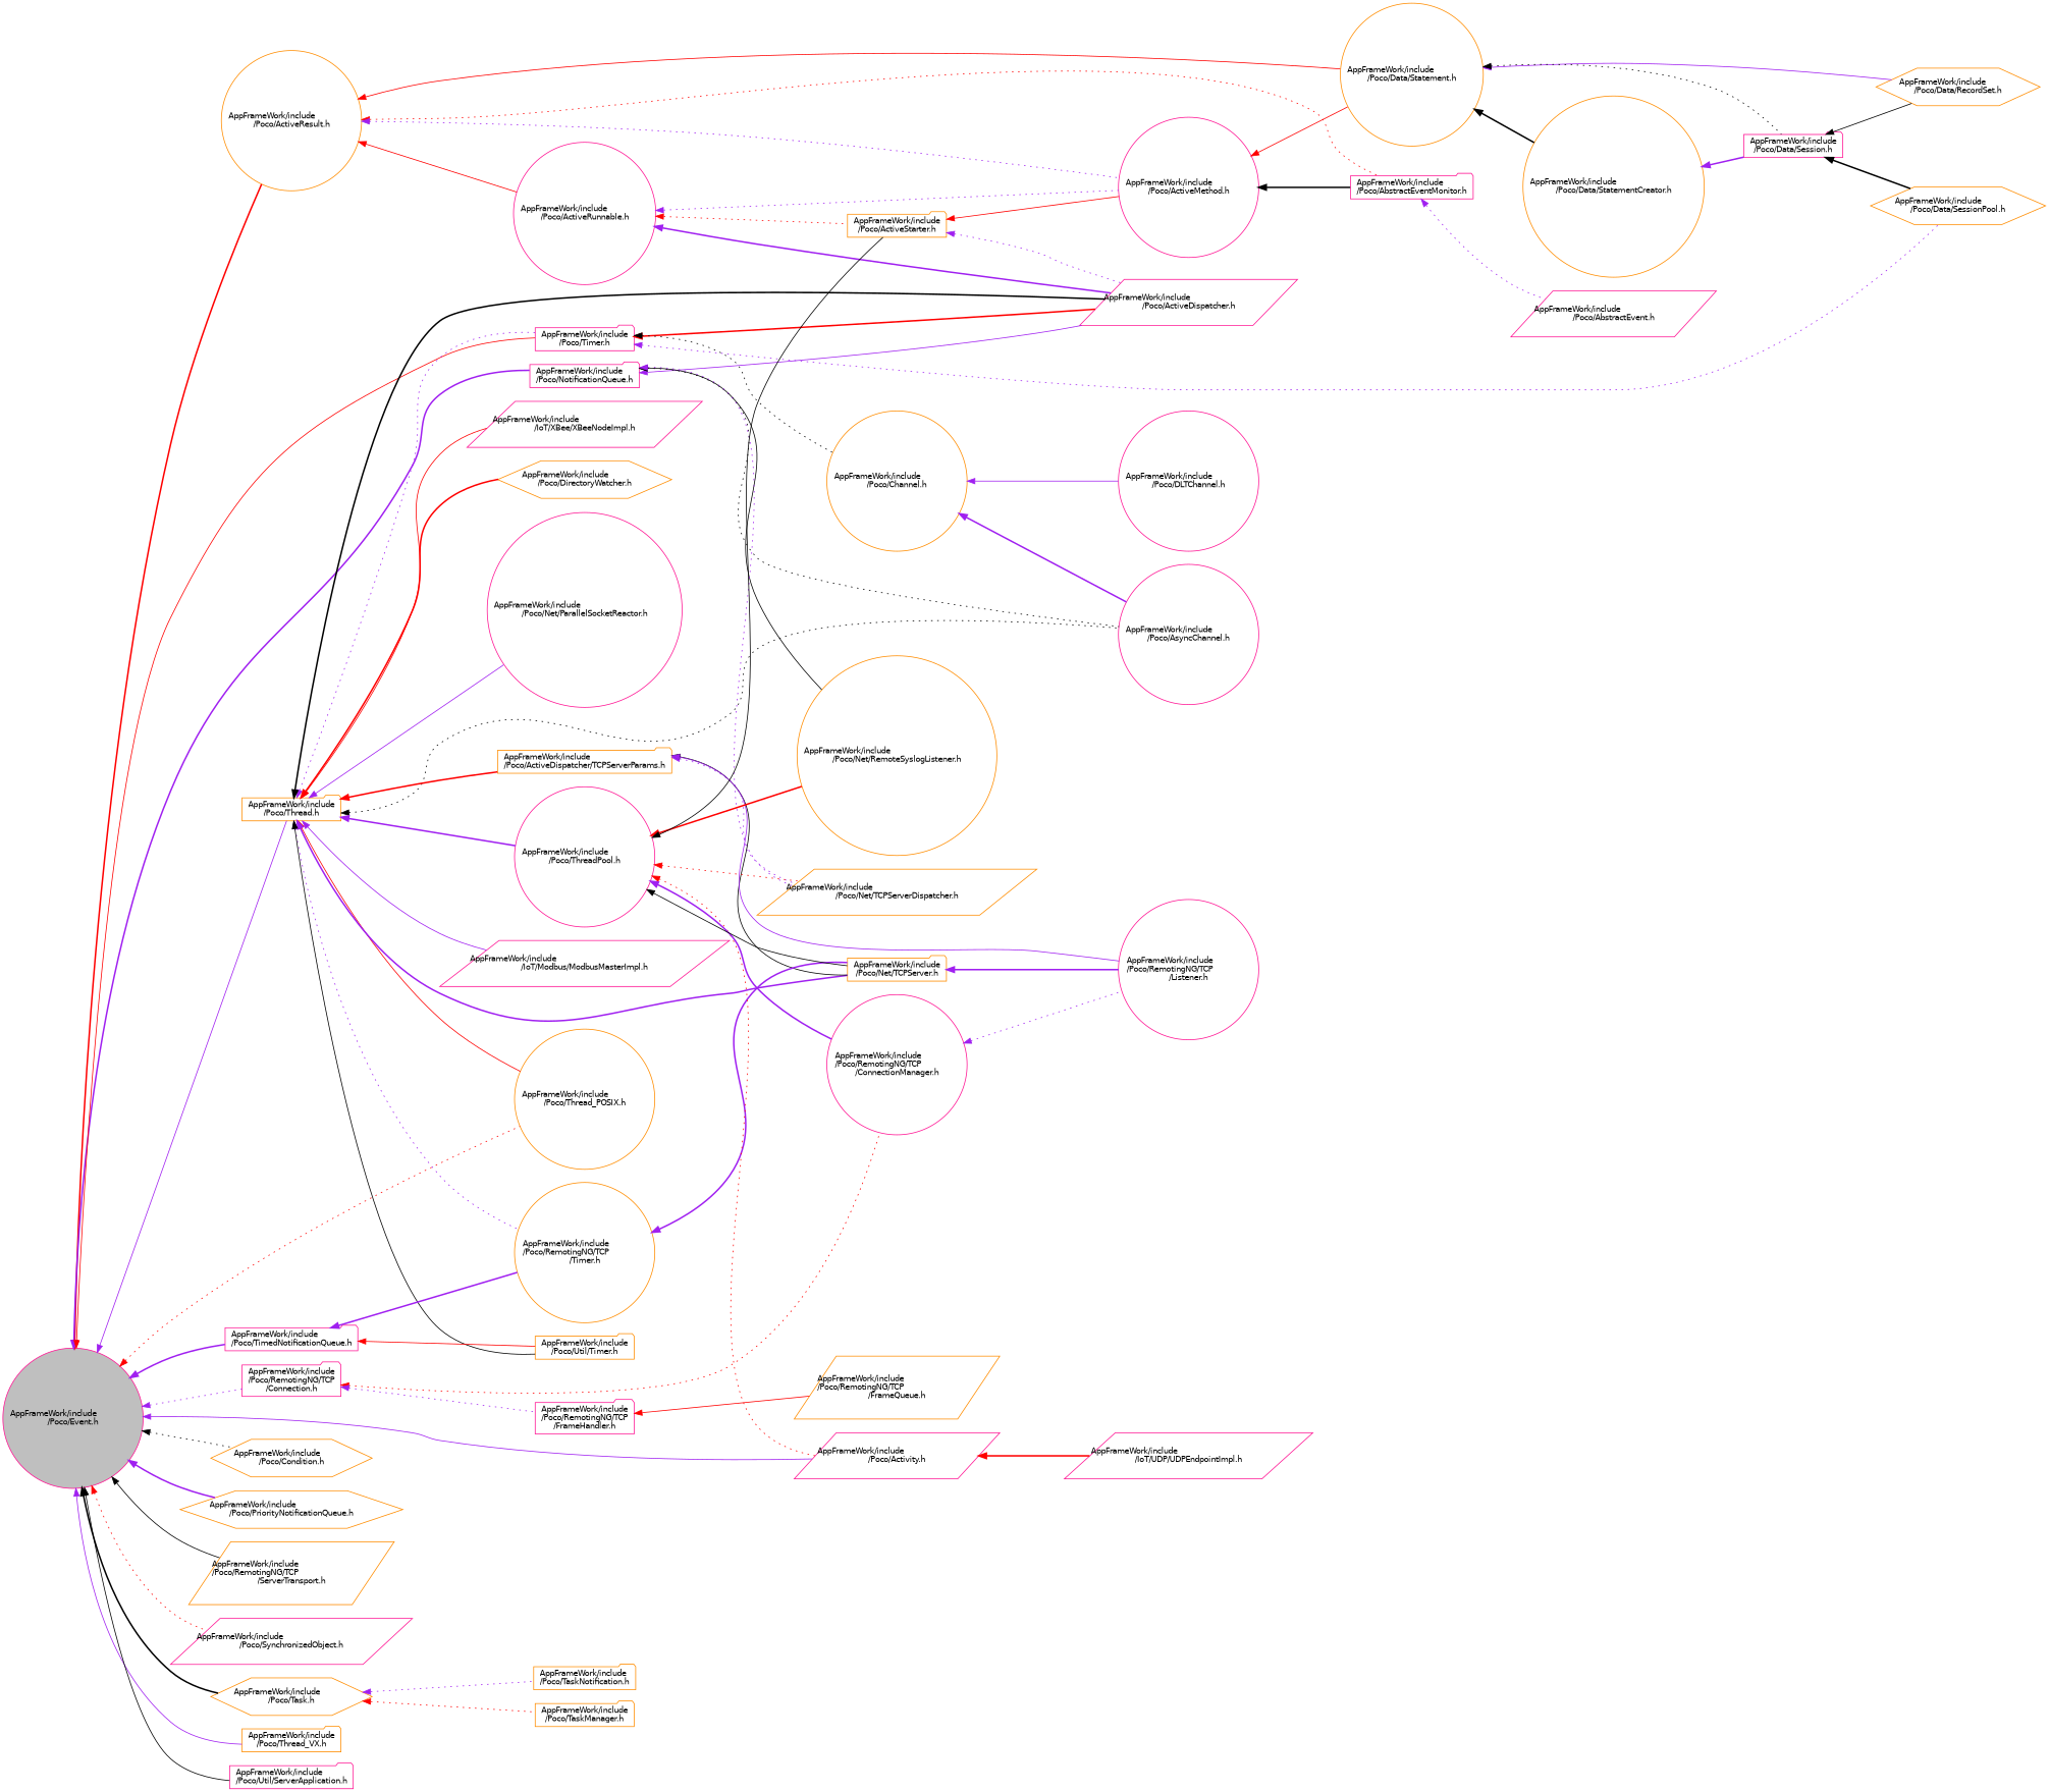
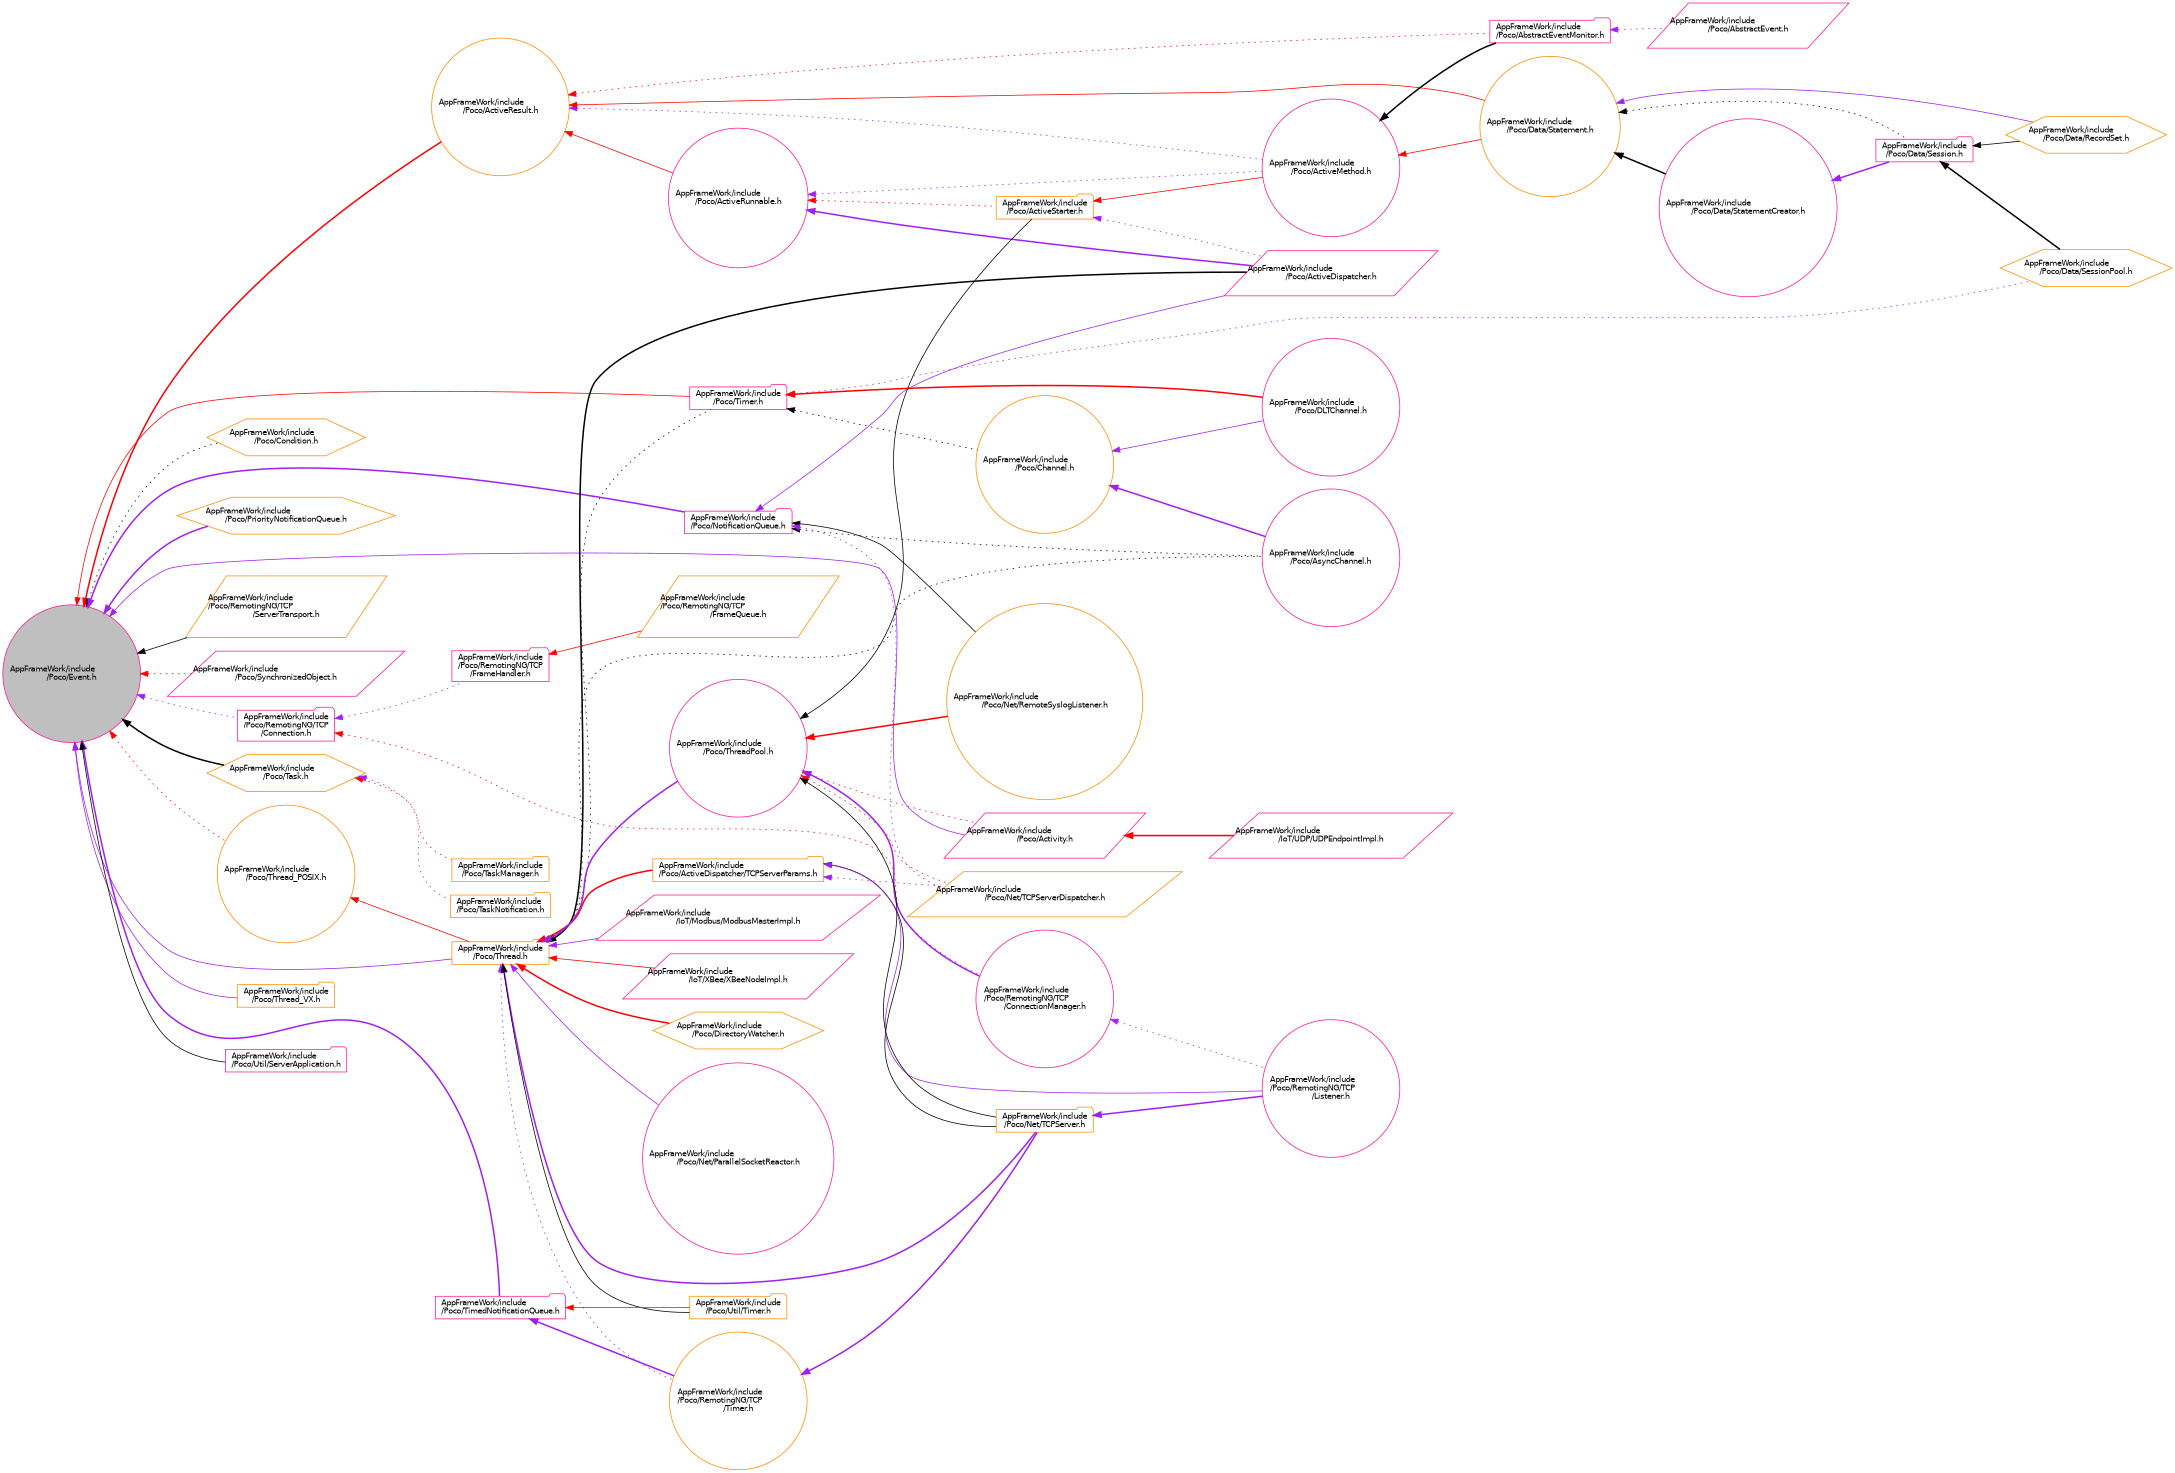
  digraph {
    rankdir=LR
    node [color=deeppink fillcolor=white fontname=Helvetica fontsize=10 shape=circle style=filled]
    edge [color=purple dir=back fontname=Helvetica fontsize=10 labelfontname=Helvetica labelfontsize=10 style=solid]
    n1 [fillcolor=grey75 fontcolor=black height=0.2 label="AppFrameWork/include\l/Poco/Event.h" width=0.4]
    n2 [color=darkorange height=0.2 label="AppFrameWork/include\l/Poco/ActiveResult.h" width=0.4]
    n3 [height=0.2 label="AppFrameWork/include\l/Poco/Activity.h" shape=parallelogram width=0.4]
    n4 [color=darkorange height=0.2 label="AppFrameWork/include\l/Poco/Condition.h" shape=hexagon width=0.4]
    n5 [height=0.2 label="AppFrameWork/include\l/Poco/NotificationQueue.h" shape=folder width=0.4]
    n6 [color=darkorange height=0.2 label="AppFrameWork/include\l/Poco/PriorityNotificationQueue.h" shape=hexagon width=0.4]
    n7 [height=0.2 label="AppFrameWork/include\l/Poco/RemotingNG/TCP\l/Connection.h" shape=folder width=0.4]
    n8 [color=darkorange height=0.2 label="AppFrameWork/include\l/Poco/RemotingNG/TCP\l/ServerTransport.h" shape=parallelogram width=0.4]
    n9 [height=0.2 label="AppFrameWork/include\l/Poco/SynchronizedObject.h" shape=parallelogram width=0.4]
    n10 [color=darkorange height=0.2 label="AppFrameWork/include\l/Poco/Task.h" shape=hexagon width=0.4]
    n11 [color=darkorange height=0.2 label="AppFrameWork/include\l/Poco/Thread.h" shape=folder width=0.4]
    n12 [height=0.2 label="AppFrameWork/include\l/Poco/Timer.h" shape=folder width=0.4]
    n13 [color=darkorange height=0.2 label="AppFrameWork/include\l/Poco/Thread_POSIX.h" width=0.4]
    n14 [color=darkorange height=0.2 label="AppFrameWork/include\l/Poco/Thread_VX.h" shape=folder width=0.4]
    n15 [height=0.2 label="AppFrameWork/include\l/Poco/TimedNotificationQueue.h" shape=folder width=0.4]
    n16 [height=0.2 label="AppFrameWork/include\l/Poco/Util/ServerApplication.h" shape=folder width=0.4]
    n17 [height=0.2 label="AppFrameWork/include\l/Poco/AbstractEventMonitor.h" shape=folder width=0.4]
    n18 [height=0.2 label="AppFrameWork/include\l/Poco/ActiveMethod.h" width=0.4]
    n19 [color=darkorange height=0.2 label="AppFrameWork/include\l/Poco/Data/Statement.h" width=0.4]
    n20 [height=0.2 label="AppFrameWork/include\l/Poco/ActiveRunnable.h" width=0.4]
    n21 [height=0.2 label="AppFrameWork/include\l/IoT/UDP/UDPEndpointImpl.h" shape=parallelogram width=0.4]
    n22 [height=0.2 label="AppFrameWork/include\l/Poco/ActiveDispatcher.h" shape=parallelogram width=0.4]
    n23 [height=0.2 label="AppFrameWork/include\l/Poco/AsyncChannel.h" width=0.4]
    n24 [color=darkorange height=0.2 label="AppFrameWork/include\l/Poco/Net/RemoteSyslogListener.h" width=0.4]
    n25 [color=darkorange height=0.2 label="AppFrameWork/include\l/Poco/Net/TCPServerDispatcher.h" shape=parallelogram width=0.4]
    n26 [height=0.2 label="AppFrameWork/include\l/Poco/RemotingNG/TCP\l/ConnectionManager.h" width=0.4]
    n27 [height=0.2 label="AppFrameWork/include\l/Poco/RemotingNG/TCP\l/FrameHandler.h" shape=folder width=0.4]
    n28 [color=darkorange height=0.2 label="AppFrameWork/include\l/Poco/TaskManager.h" shape=folder width=0.4]
    n29 [color=darkorange height=0.2 label="AppFrameWork/include\l/Poco/TaskNotification.h" shape=folder width=0.4]
    n30 [height=0.2 label="AppFrameWork/include\l/IoT/Modbus/ModbusMasterImpl.h" shape=parallelogram width=0.4]
    n31 [height=0.2 label="AppFrameWork/include\l/IoT/XBee/XBeeNodeImpl.h" shape=parallelogram width=0.4]
    n32 [color=darkorange height=0.2 label="AppFrameWork/include\l/Poco/DirectoryWatcher.h" shape=hexagon width=0.4]
    n33 [height=0.2 label="AppFrameWork/include\l/Poco/Net/ParallelSocketReactor.h" width=0.4]
    n34 [color=darkorange height=0.2 label="AppFrameWork/include\l/Poco/Net/TCPServer.h" shape=folder width=0.4]
    n35 [color=darkorange height=0.2 label="AppFrameWork/include\l/Poco/ActiveDispatcher/TCPServerParams.h" shape=folder width=0.4]
    n36 [color=darkorange height=0.2 label="AppFrameWork/include\l/Poco/RemotingNG/TCP\l/Timer.h" width=0.4]
    n37 [height=0.2 label="AppFrameWork/include\l/Poco/ThreadPool.h" width=0.4]
    n38 [color=darkorange height=0.2 label="AppFrameWork/include\l/Poco/Util/Timer.h" shape=folder width=0.4]
    n39 [color=darkorange height=0.2 label="AppFrameWork/include\l/Poco/Data/SessionPool.h" shape=hexagon width=0.4]
    n40 [color=darkorange height=0.2 label="AppFrameWork/include\l/Poco/Channel.h" width=0.4]
    n41 [height=0.2 label="AppFrameWork/include\l/Poco/DLTChannel.h" width=0.4]
    n42 [height=0.2 label="AppFrameWork/include\l/Poco/AbstractEvent.h" shape=parallelogram width=0.4]
    n43 [color=darkorange height=0.2 label="AppFrameWork/include\l/Poco/Data/RecordSet.h" shape=hexagon width=0.4]
    n44 [height=0.2 label="AppFrameWork/include\l/Poco/Data/Session.h" shape=folder width=0.4]
-   n45 [color=darkorange height=0.2 label="AppFrameWork/include\l/Poco/Data/StatementCreator.h" width=0.4]
+   n45 [height=0.2 label="AppFrameWork/include\l/Poco/Data/StatementCreator.h" width=0.4]
    n46 [color=darkorange height=0.2 label="AppFrameWork/include\l/Poco/ActiveStarter.h" shape=folder width=0.4]
    n47 [height=0.2 label="AppFrameWork/include\l/Poco/RemotingNG/TCP\l/Listener.h" width=0.4]
    n48 [color=darkorange height=0.2 label="AppFrameWork/include\l/Poco/RemotingNG/TCP\l/FrameQueue.h" shape=parallelogram width=0.4]
    n1 -> n2 [color=red style=bold]
    n1 -> n3
    n1 -> n4 [color=black style=dotted]
    n1 -> n5 [style=bold]
    n1 -> n6 [style=bold]
    n1 -> n7 [style=dotted]
    n1 -> n8 [color=black]
    n1 -> n9 [color=red style=dotted]
    n1 -> n10 [color=black style=bold]
    n1 -> n11
    n1 -> n12 [color=red]
    n1 -> n13 [color=red style=dotted]
    n1 -> n14
    n1 -> n15 [style=bold]
    n1 -> n16 [color=black]
    n2 -> n17 [color=red style=dotted]
    n2 -> n18 [style=dotted]
    n2 -> n19 [color=red]
    n2 -> n20 [color=red]
    n3 -> n21 [color=red style=bold]
    n5 -> n22
    n5 -> n23 [color=black style=dotted]
    n5 -> n24 [color=black]
    n5 -> n25 [style=dotted]
    n7 -> n26 [color=red style=dotted]
    n7 -> n27 [style=dotted]
    n10 -> n28 [color=red style=dotted]
    n10 -> n29 [style=dotted]
-   n11 -> n12 [style=dotted]
+   n11 -> n12 [color=black style=dotted]
    n11 -> n22 [color=black style=bold]
    n11 -> n23 [color=black style=dotted]
    n11 -> n30
    n11 -> n31 [color=red]
    n11 -> n32 [color=red style=bold]
    n11 -> n33
    n11 -> n34 [style=bold]
    n11 -> n35 [color=red style=bold]
    n11 -> n36 [style=dotted]
    n11 -> n37 [style=bold]
    n11 -> n38 [color=black]
    n12 -> n39 [style=dotted]
    n12 -> n40 [color=black style=dotted]
-   n12 -> n22 [color=red style=bold]
-   n11 -> n13 [color=red]
+   n12 -> n41 [color=red style=bold]
+   n13 -> n11 [color=red]
    n15 -> n36 [style=bold]
    n15 -> n38 [color=red]
    n17 -> n42 [style=dotted]
    n18 -> n17 [color=black style=bold]
    n18 -> n19 [color=red]
    n19 -> n43
    n19 -> n44 [color=black style=dotted]
    n19 -> n45 [color=black style=bold]
    n20 -> n18 [style=dotted]
    n20 -> n22 [style=bold]
    n20 -> n46 [color=red style=dotted]
    n26 -> n47 [style=dotted]
    n27 -> n48 [color=red]
    n34 -> n47 [style=bold]
    n35 -> n25 [style=dotted]
    n35 -> n34 [color=black]
    n35 -> n47
    n36 -> n34 [style=bold]
    n37 -> n3 [color=red style=dotted]
    n37 -> n24 [color=red style=bold]
    n37 -> n25 [color=red style=dotted]
    n37 -> n26 [style=bold]
    n37 -> n34 [color=black]
    n37 -> n46 [color=black]
    n40 -> n23 [style=bold]
    n40 -> n41
    n44 -> n39 [color=black style=bold]
    n44 -> n43 [color=black]
    n45 -> n44 [style=bold]
    n46 -> n18 [color=red]
    n46 -> n22 [style=dotted]
  }
